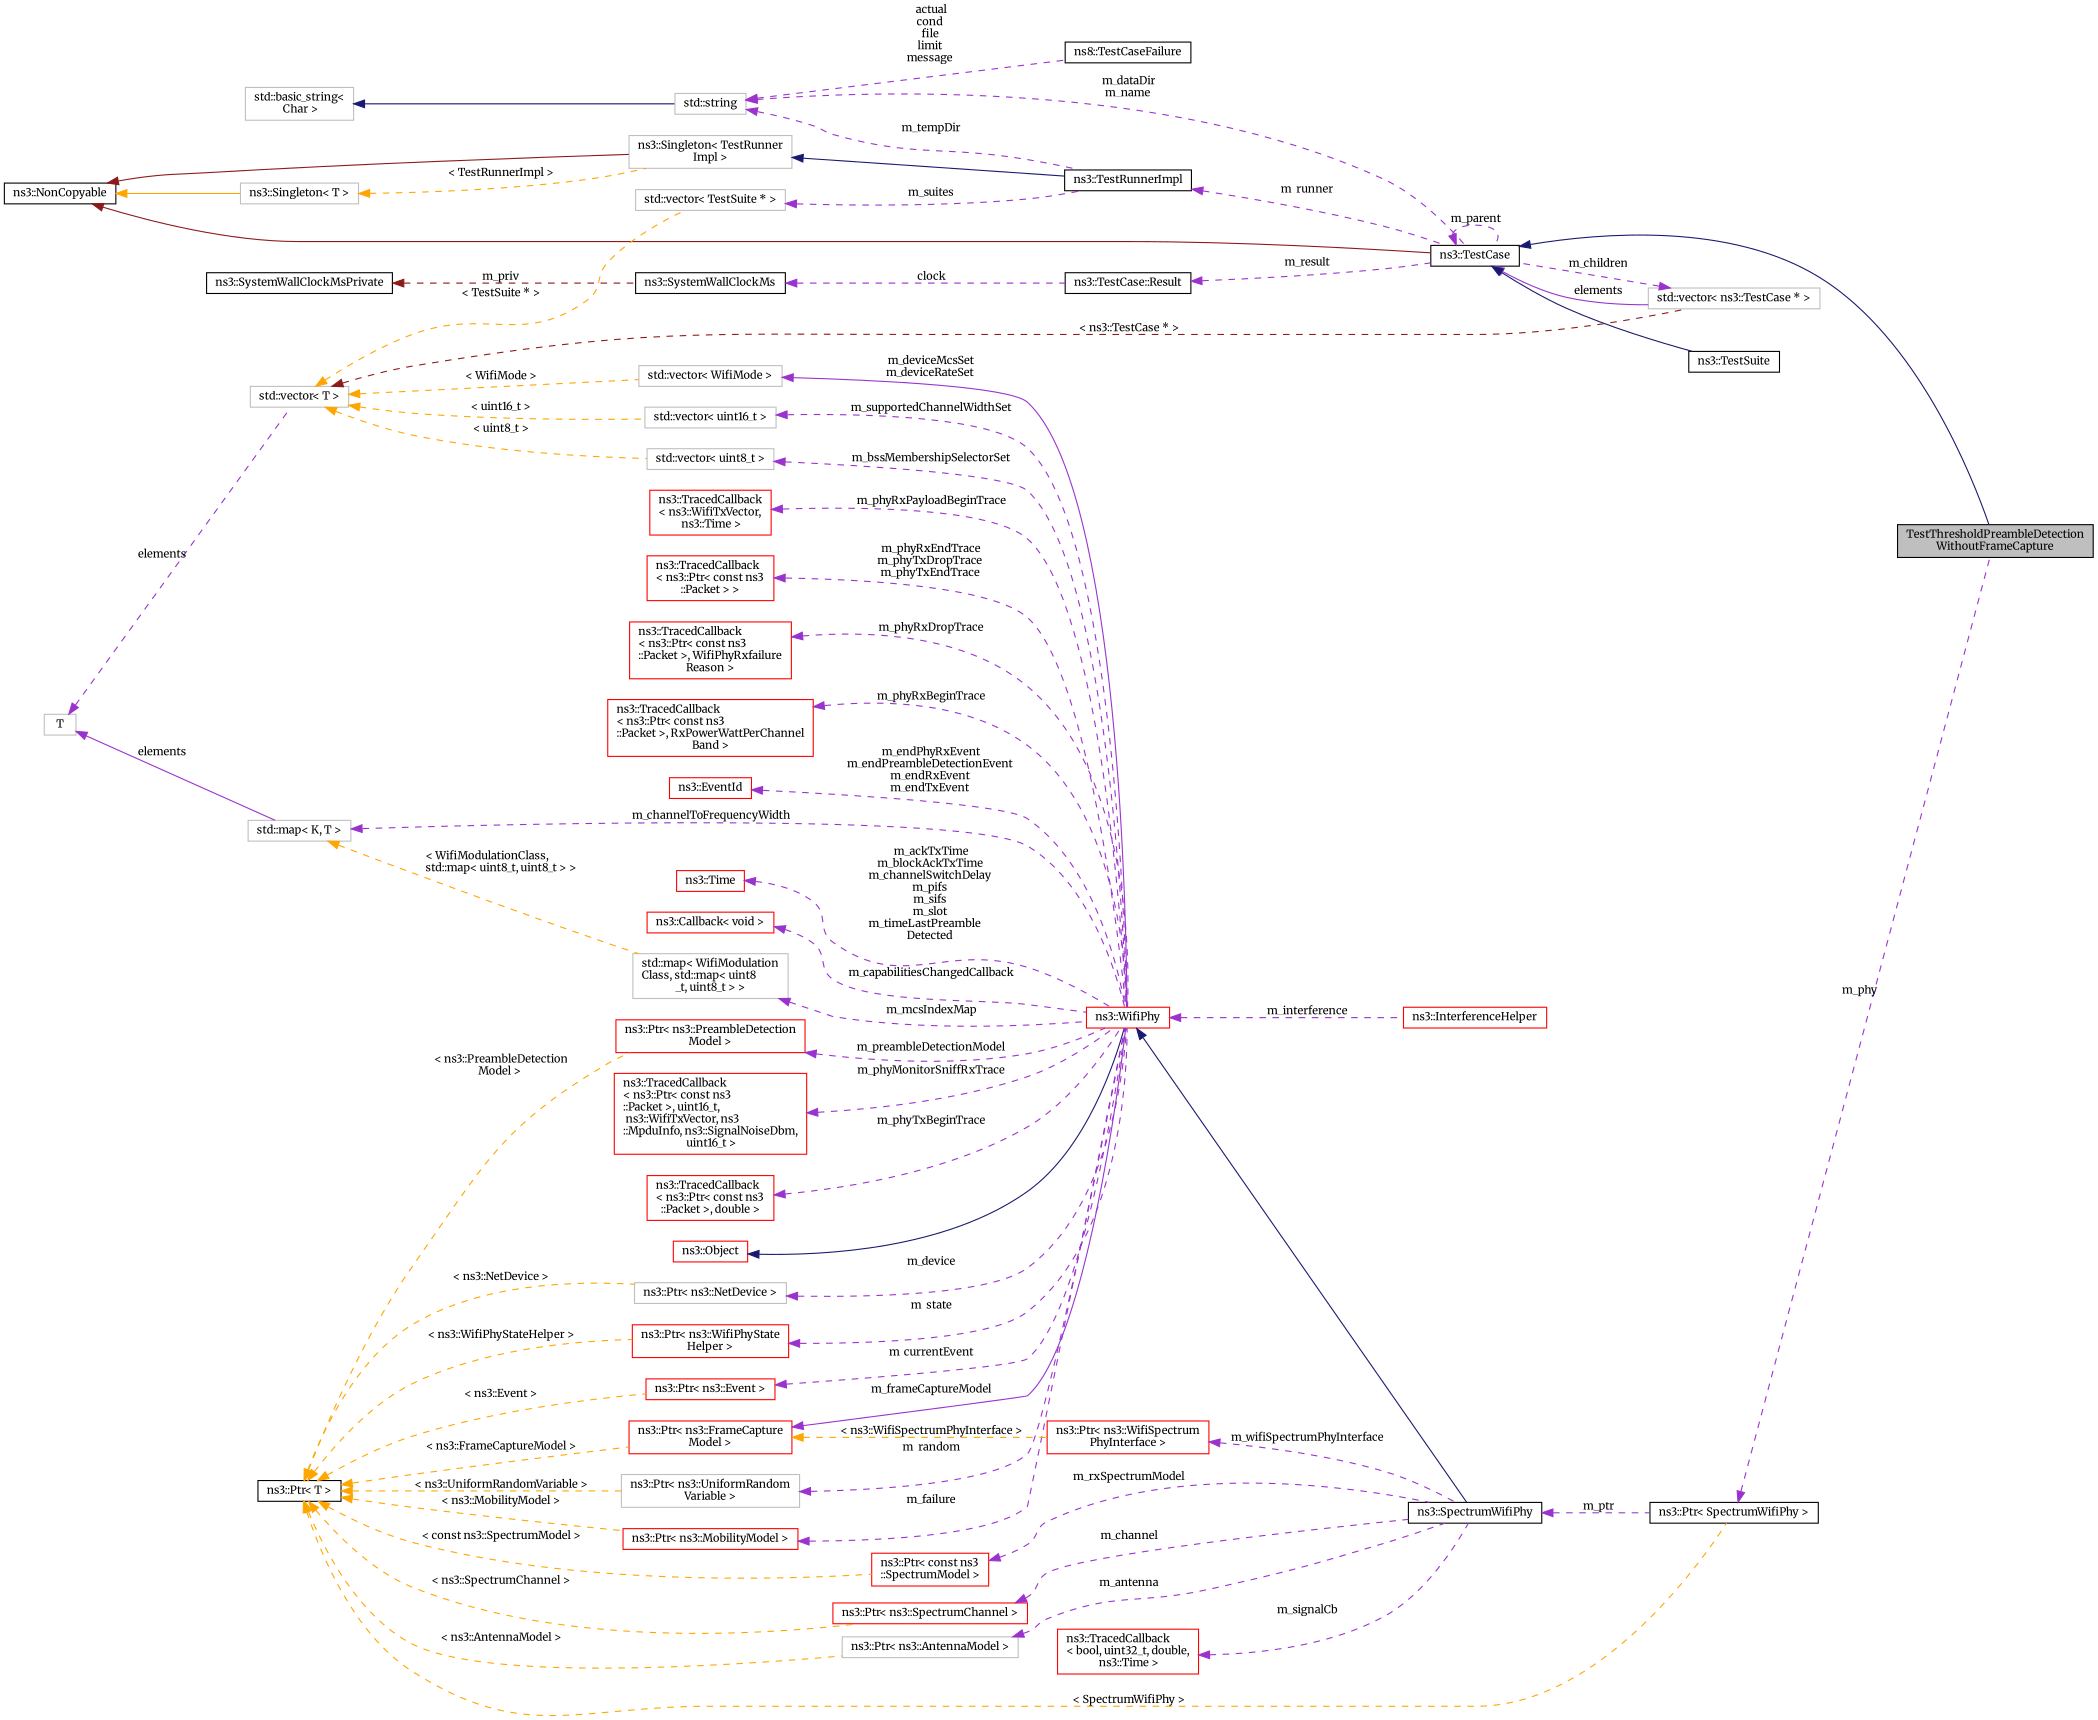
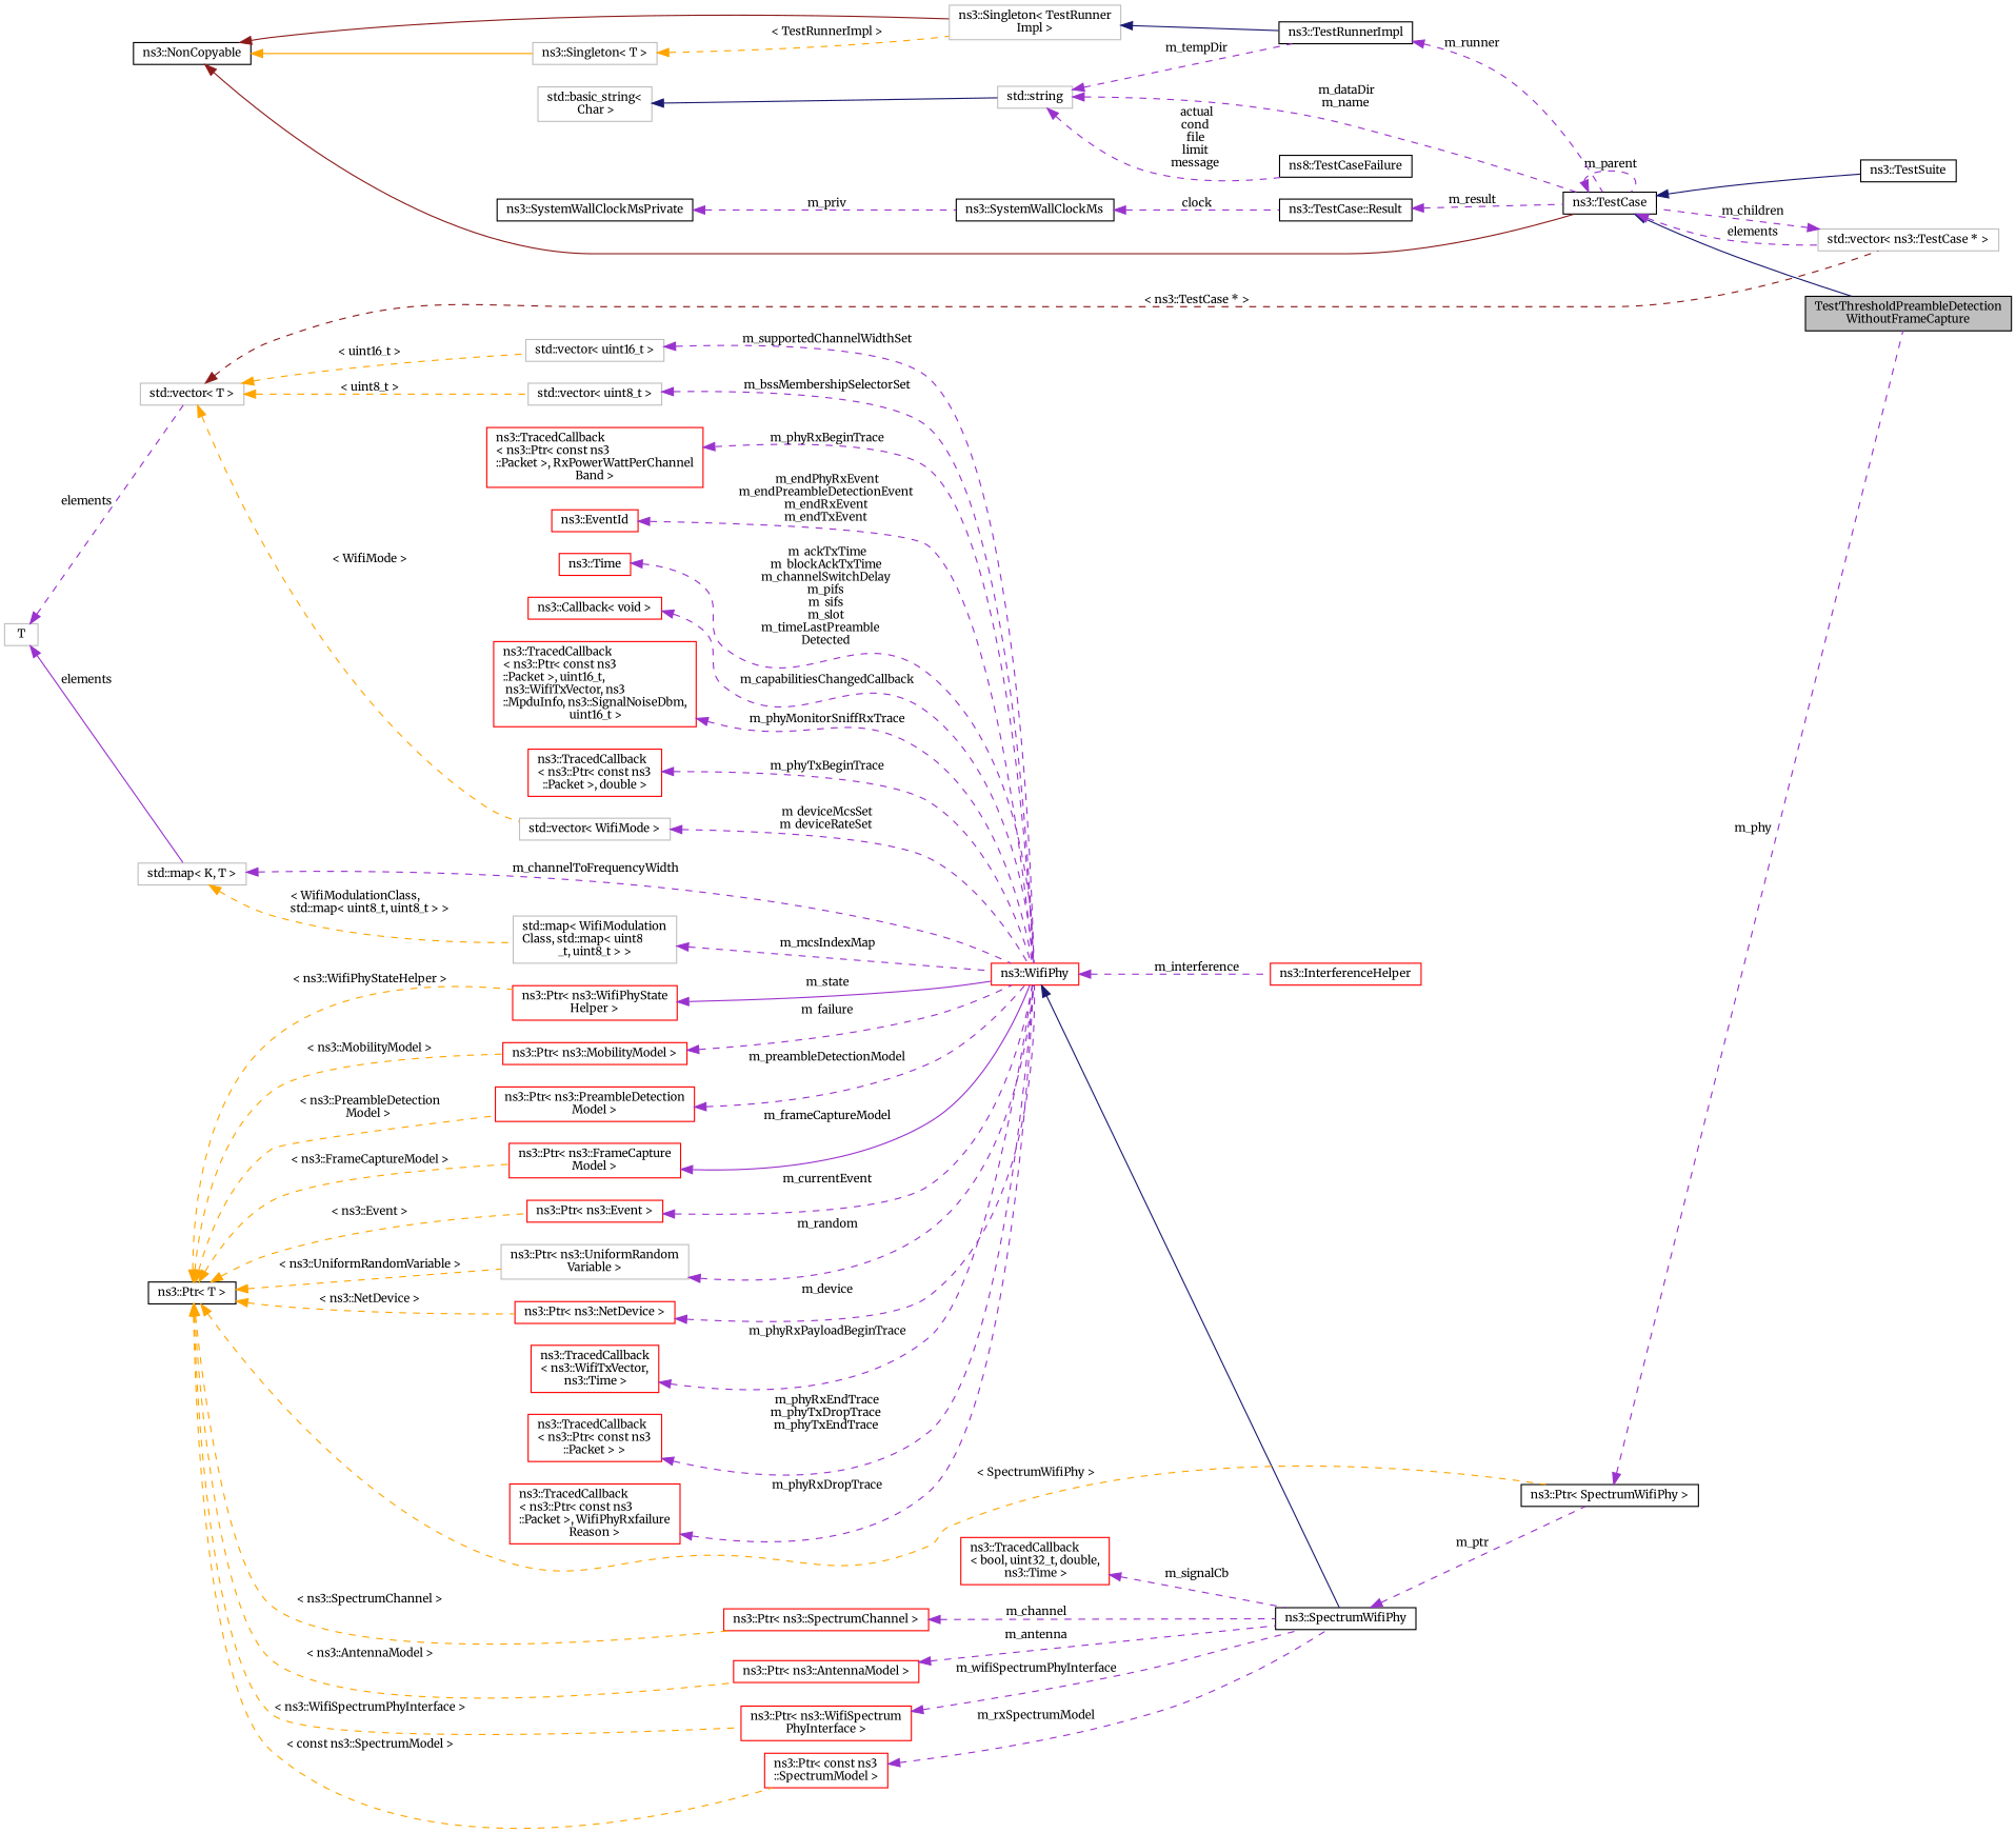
  digraph {
    fontname=Merriweather
    rankdir=LR
    node [color=red fillcolor=white fontname=Merriweather fontsize=10 shape=record style=filled]
    edge [color=darkorchid3 dir=back fontname=Merriweather fontsize=10 labelfontname=Helvetica labelfontsize=10 style=dashed]
    n1 [color=black fillcolor=grey75 fontcolor=black height=0.2 label="TestThresholdPreambleDetection\lWithoutFrameCapture" width=0.4]
    n2 [color=black height=0.2 label="ns3::TestCase" width=0.4]
    n3 [color=grey75 height=0.2 label="std::vector\< ns3::TestCase * \>" width=0.4]
    n4 [color=black height=0.2 label="ns3::TestSuite" width=0.4]
    n5 [color=black height=0.2 label="ns3::NonCopyable" width=0.4]
    n6 [color=grey75 height=0.2 label="ns3::Singleton\< TestRunner\lImpl \>" width=0.4]
    n7 [color=grey75 height=0.2 label="ns3::Singleton\< T \>" width=0.4]
    n8 [color=black height=0.2 label="ns3::TestRunnerImpl" width=0.4]
    n9 [color=grey75 height=0.2 label="std::vector\< T \>" width=0.4]
-   n10 [color=grey75 height=0.2 label="std::vector\< TestSuite * \>" width=0.4]
    n11 [color=grey75 height=0.2 label="std::vector\< uint16_t \>" width=0.4]
    n12 [color=grey75 height=0.2 label="std::vector\< uint8_t \>" width=0.4]
    n13 [color=grey75 height=0.2 label="std::vector\< WifiMode \>" width=0.4]
    n14 [height=0.2 label="ns3::WifiPhy" width=0.4]
    n15 [color=grey75 height=0.2 label=T width=0.4]
    n16 [color=grey75 height=0.2 label="std::map\< K, T \>" width=0.4]
    n17 [color=grey75 height=0.2 label="std::map\< WifiModulation\lClass, std::map\< uint8\l_t, uint8_t \> \>" width=0.4]
    n18 [color=grey75 height=0.2 label="std::string" width=0.4]
    n19 [color=black height=0.2 label="ns8::TestCaseFailure" width=0.4]
    n20 [color=grey75 height=0.2 label="std::basic_string\<\l Char \>" width=0.4]
    n21 [color=black height=0.2 label="ns3::TestCase::Result" width=0.4]
    n22 [color=black height=0.2 label="ns3::SystemWallClockMs" width=0.4]
    n23 [color=black height=0.2 label="ns3::SystemWallClockMsPrivate" width=0.4]
    n24 [color=black height=0.2 label="ns3::Ptr\< SpectrumWifiPhy \>" width=0.4]
    n25 [color=black height=0.2 label="ns3::SpectrumWifiPhy" width=0.4]
    n26 [height=0.2 label="ns3::InterferenceHelper" width=0.4]
-   n27 [height=0.2 label="ns3::Object" width=0.4]
    n28 [height=0.2 label="ns3::Ptr\< ns3::MobilityModel \>" width=0.4]
    n29 [color=black height=0.2 label="ns3::Ptr\< T \>" width=0.4]
    n30 [height=0.2 label="ns3::Ptr\< ns3::PreambleDetection\lModel \>" width=0.4]
-   n31 [color=grey75 height=0.2 label="ns3::Ptr\< ns3::NetDevice \>" width=0.4]
+   n31 [height=0.2 label="ns3::Ptr\< ns3::NetDevice \>" width=0.4]
    n32 [height=0.2 label="ns3::Ptr\< ns3::WifiPhyState\lHelper \>" width=0.4]
    n33 [height=0.2 label="ns3::Ptr\< ns3::FrameCapture\lModel \>" width=0.4]
    n34 [height=0.2 label="ns3::Ptr\< ns3::Event \>" width=0.4]
    n35 [color=grey75 height=0.2 label="ns3::Ptr\< ns3::UniformRandom\lVariable \>" width=0.4]
    n36 [height=0.2 label="ns3::Ptr\< ns3::SpectrumChannel \>" width=0.4]
-   n37 [color=grey75 height=0.2 label="ns3::Ptr\< ns3::AntennaModel \>" width=0.4]
+   n37 [height=0.2 label="ns3::Ptr\< ns3::AntennaModel \>" width=0.4]
    n38 [height=0.2 label="ns3::Ptr\< ns3::WifiSpectrum\lPhyInterface \>" width=0.4]
    n39 [height=0.2 label="ns3::Ptr\< const ns3\l::SpectrumModel \>" width=0.4]
    n40 [height=0.2 label="ns3::TracedCallback\l\< ns3::WifiTxVector,\l ns3::Time \>" width=0.4]
    n41 [height=0.2 label="ns3::TracedCallback\l\< ns3::Ptr\< const ns3\l::Packet \> \>" width=0.4]
    n42 [height=0.2 label="ns3::TracedCallback\l\< ns3::Ptr\< const ns3\l::Packet \>, WifiPhyRxfailure\lReason \>" width=0.4]
    n43 [height=0.2 label="ns3::TracedCallback\l\< ns3::Ptr\< const ns3\l::Packet \>, RxPowerWattPerChannel\lBand \>" width=0.4]
    n44 [height=0.2 label="ns3::EventId" width=0.4]
    n45 [height=0.2 label="ns3::Time" width=0.4]
    n46 [height=0.2 label="ns3::Callback\< void \>" width=0.4]
    n47 [height=0.2 label="ns3::TracedCallback\l\< ns3::Ptr\< const ns3\l::Packet \>, uint16_t,\l ns3::WifiTxVector, ns3\l::MpduInfo, ns3::SignalNoiseDbm,\l uint16_t \>" width=0.4]
    n48 [height=0.2 label="ns3::TracedCallback\l\< ns3::Ptr\< const ns3\l::Packet \>, double \>" width=0.4]
    n49 [height=0.2 label="ns3::TracedCallback\l\< bool, uint32_t, double,\l ns3::Time \>" width=0.4]
    n2 -> n1 [color=midnightblue style=solid]
    n2 -> n2 [label=" m_parent"]
-   n2 -> n3 [label=" elements" style=solid]
+   n2 -> n3 [label=" elements"]
    n2 -> n4 [color=midnightblue style=solid]
    n3 -> n2 [label=" m_children"]
    n5 -> n2 [color=firebrick4 style=solid]
    n5 -> n6 [color=firebrick4 style=solid]
    n5 -> n7 [color=orange style=solid]
    n6 -> n8 [color=midnightblue style=solid]
    n7 -> n6 [color=orange label=" \< TestRunnerImpl \>"]
    n8 -> n2 [label=" m_runner"]
    n9 -> n3 [color=firebrick4 label=" \< ns3::TestCase * \>"]
-   n9 -> n10 [color=orange label=" \< TestSuite * \>"]
    n9 -> n11 [color=orange label=" \< uint16_t \>"]
    n9 -> n12 [color=orange label=" \< uint8_t \>"]
    n9 -> n13 [color=orange label=" \< WifiMode \>"]
-   n10 -> n8 [label=" m_suites"]
    n11 -> n14 [label=" m_supportedChannelWidthSet"]
    n12 -> n14 [label=" m_bssMembershipSelectorSet"]
-   n13 -> n14 [label=" m_deviceMcsSet\nm_deviceRateSet" style=solid]
+   n13 -> n14 [label=" m_deviceMcsSet\nm_deviceRateSet"]
    n14 -> n25 [color=midnightblue style=solid]
    n14 -> n26 [label=" m_interference"]
    n15 -> n9 [label=" elements"]
    n15 -> n16 [label=" elements" style=solid]
    n16 -> n14 [label=" m_channelToFrequencyWidth"]
    n16 -> n17 [color=orange label=" \< WifiModulationClass,\l std::map\< uint8_t, uint8_t \> \>"]
    n17 -> n14 [label=" m_mcsIndexMap"]
    n18 -> n2 [label=" m_dataDir\nm_name"]
    n18 -> n8 [label=" m_tempDir"]
    n18 -> n19 [label=" actual\ncond\nfile\nlimit\nmessage"]
    n20 -> n18 [color=midnightblue style=solid]
    n21 -> n2 [label=" m_result"]
    n22 -> n21 [label=" clock"]
-   n23 -> n22 [color=firebrick4 label=" m_priv"]
+   n23 -> n22 [label=" m_priv"]
    n24 -> n1 [label=" m_phy"]
    n25 -> n24 [label=" m_ptr"]
-   n27 -> n14 [color=midnightblue style=solid]
    n28 -> n14 [label=" m_failure"]
    n29 -> n24 [color=orange label=" \< SpectrumWifiPhy \>"]
    n29 -> n28 [color=orange label=" \< ns3::MobilityModel \>"]
    n29 -> n30 [color=orange label=" \< ns3::PreambleDetection\lModel \>"]
    n29 -> n31 [color=orange label=" \< ns3::NetDevice \>"]
    n29 -> n32 [color=orange label=" \< ns3::WifiPhyStateHelper \>"]
    n29 -> n33 [color=orange label=" \< ns3::FrameCaptureModel \>"]
    n29 -> n34 [color=orange label=" \< ns3::Event \>"]
    n29 -> n35 [color=orange label=" \< ns3::UniformRandomVariable \>"]
    n29 -> n36 [color=orange label=" \< ns3::SpectrumChannel \>"]
    n29 -> n37 [color=orange label=" \< ns3::AntennaModel \>"]
-   n33 -> n38 [color=orange label=" \< ns3::WifiSpectrumPhyInterface \>"]
+   n29 -> n38 [color=orange label=" \< ns3::WifiSpectrumPhyInterface \>"]
    n29 -> n39 [color=orange label=" \< const ns3::SpectrumModel \>"]
    n30 -> n14 [label=" m_preambleDetectionModel"]
    n31 -> n14 [label=" m_device"]
-   n32 -> n14 [label=" m_state"]
+   n32 -> n14 [label=" m_state" style=solid]
    n33 -> n14 [label=" m_frameCaptureModel" style=solid]
    n34 -> n14 [label=" m_currentEvent"]
    n35 -> n14 [label=" m_random"]
    n36 -> n25 [label=" m_channel"]
    n37 -> n25 [label=" m_antenna"]
    n38 -> n25 [label=" m_wifiSpectrumPhyInterface"]
    n39 -> n25 [label=" m_rxSpectrumModel"]
    n40 -> n14 [label=" m_phyRxPayloadBeginTrace"]
    n41 -> n14 [label=" m_phyRxEndTrace\nm_phyTxDropTrace\nm_phyTxEndTrace"]
    n42 -> n14 [label=" m_phyRxDropTrace"]
    n43 -> n14 [label=" m_phyRxBeginTrace"]
    n44 -> n14 [label=" m_endPhyRxEvent\nm_endPreambleDetectionEvent\nm_endRxEvent\nm_endTxEvent"]
    n45 -> n14 [label=" m_ackTxTime\nm_blockAckTxTime\nm_channelSwitchDelay\nm_pifs\nm_sifs\nm_slot\nm_timeLastPreamble\lDetected"]
    n46 -> n14 [label=" m_capabilitiesChangedCallback"]
    n47 -> n14 [label=" m_phyMonitorSniffRxTrace"]
    n48 -> n14 [label=" m_phyTxBeginTrace"]
    n49 -> n25 [label=" m_signalCb"]
  }
